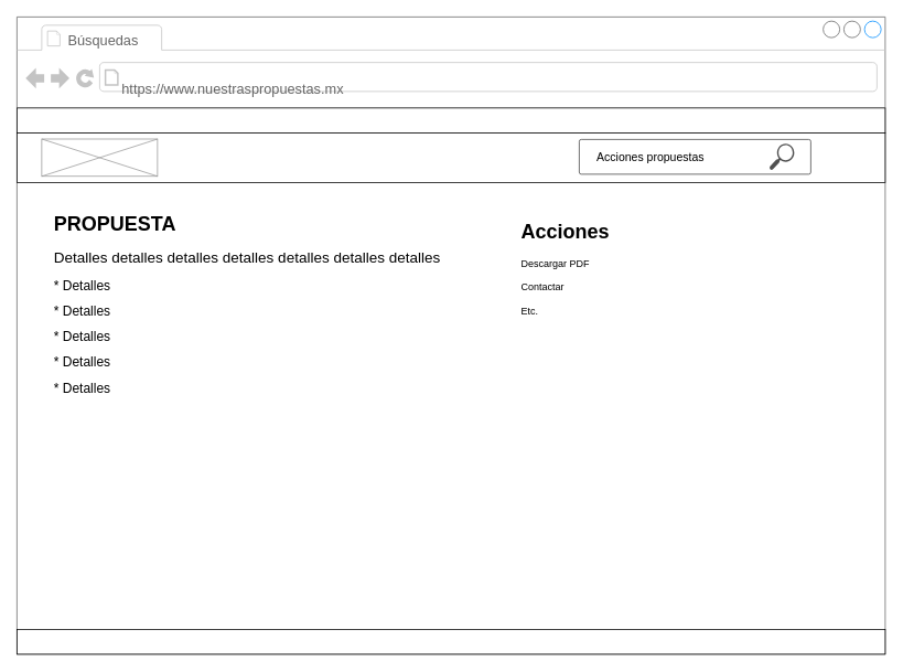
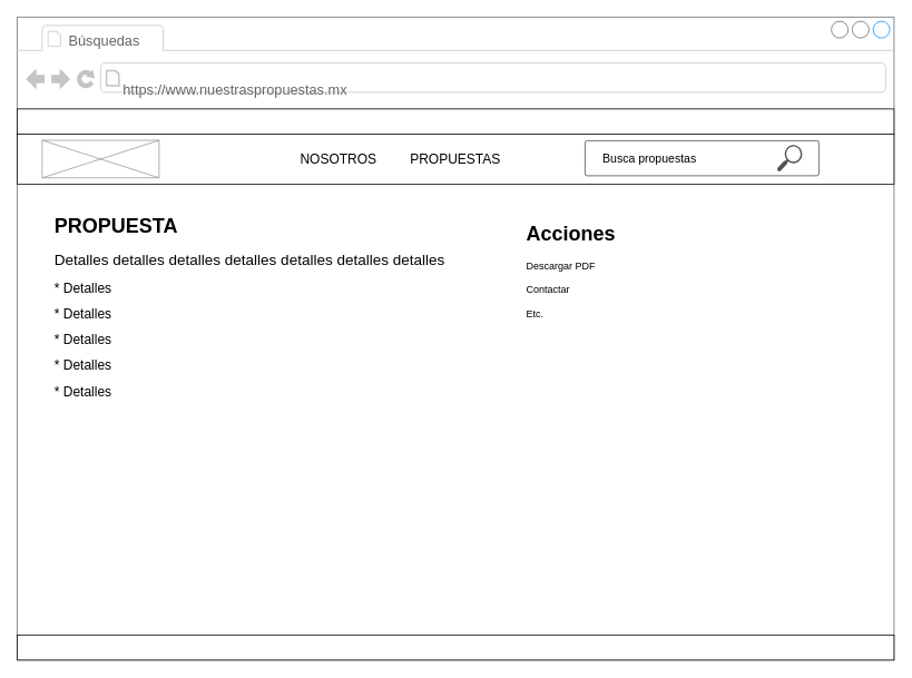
  <mxCell id="0" />
  <mxCell id="1" parent="0" />
  <mxCell id="2" value="" style="strokeWidth=1;shadow=0;dashed=0;align=center;html=1;shape=mxgraph.mockup.containers.browserWindow;rSize=0;strokeColor=#666666;mainText=,;recursiveResize=0;rounded=0;labelBackgroundColor=none;fontFamily=Verdana;fontSize=12" parent="1" vertex="1"><mxGeometry x="20" y="20" width="1050" height="770" as="geometry" /></mxCell>
  <mxCell id="3" value="Búsquedas" style="strokeWidth=1;shadow=0;dashed=0;align=center;html=1;shape=mxgraph.mockup.containers.anchor;fontSize=17;fontColor=#666666;align=left;" parent="2" vertex="1"><mxGeometry x="60" y="12" width="150" height="35" as="geometry" /></mxCell>
  <mxCell id="4" value="https://www.nuestraspropuestas.mx" style="strokeWidth=1;shadow=0;dashed=0;align=center;html=1;shape=mxgraph.mockup.containers.anchor;rSize=0;fontSize=17;fontColor=#666666;align=left;" parent="2" vertex="1"><mxGeometry x="125" y="75" width="250" height="26" as="geometry" /></mxCell>
  <mxCell id="5" value="" style="rounded=0;whiteSpace=wrap;html=1;" vertex="1" parent="2"><mxGeometry y="110" width="1050" height="30" as="geometry" /></mxCell>
  <mxCell id="6" value="" style="shape=image;html=1;verticalAlign=top;verticalLabelPosition=bottom;labelBackgroundColor=#ffffff;imageAspect=0;aspect=fixed;image=https://cdn0.iconfinder.com/data/icons/typicons-2/24/social-facebook-128.png" vertex="1" parent="2"><mxGeometry x="440" y="110" width="30" height="30" as="geometry" /></mxCell>
  <mxCell id="7" value="" style="shape=image;html=1;verticalAlign=top;verticalLabelPosition=bottom;labelBackgroundColor=#ffffff;imageAspect=0;aspect=fixed;image=https://cdn3.iconfinder.com/data/icons/picons-social/57/03-twitter-128.png" vertex="1" parent="2"><mxGeometry x="480" y="115" width="20" height="20" as="geometry" /></mxCell>
  <mxCell id="8" value="" style="rounded=0;whiteSpace=wrap;html=1;" vertex="1" parent="2"><mxGeometry y="140" width="1050" height="60" as="geometry" /></mxCell>
  <mxCell id="9" value="" style="verticalLabelPosition=bottom;shadow=0;dashed=0;align=center;html=1;verticalAlign=top;strokeWidth=1;shape=mxgraph.mockup.graphics.simpleIcon;strokeColor=#999999;" vertex="1" parent="2"><mxGeometry x="30" y="147.5" width="140" height="45" as="geometry" /></mxCell>
- <mxCell id="12" value="&lt;font style=&quot;font-size: 14px&quot;&gt;&amp;nbsp; &amp;nbsp; &amp;nbsp;Acciones propuestas&lt;/font&gt;" style="strokeWidth=1;html=1;shadow=0;dashed=0;shape=mxgraph.ios.iTextInput;strokeColor=#444444;buttonText=;fontSize=8;whiteSpace=wrap;align=left;" vertex="1" parent="2"><mxGeometry x="680" y="148" width="280" height="42" as="geometry" /></mxCell>
+ <mxCell id="10" value="&lt;font size=&quot;3&quot;&gt;NOSOTROS&lt;/font&gt;" style="text;html=1;strokeColor=none;fillColor=none;align=center;verticalAlign=middle;whiteSpace=wrap;rounded=0;" vertex="1" parent="2"><mxGeometry x="330" y="160" width="110" height="20" as="geometry" /></mxCell>
+ <mxCell id="11" value="&lt;font size=&quot;3&quot;&gt;PROPUESTAS&lt;/font&gt;" style="text;html=1;strokeColor=none;fillColor=none;align=center;verticalAlign=middle;whiteSpace=wrap;rounded=0;" vertex="1" parent="2"><mxGeometry x="470" y="160" width="110" height="20" as="geometry" /></mxCell>
+ <mxCell id="12" value="&lt;font style=&quot;font-size: 14px&quot;&gt;&amp;nbsp; &amp;nbsp; &amp;nbsp;Busca propuestas&lt;/font&gt;" style="strokeWidth=1;html=1;shadow=0;dashed=0;shape=mxgraph.ios.iTextInput;strokeColor=#444444;buttonText=;fontSize=8;whiteSpace=wrap;align=left;" vertex="1" parent="2"><mxGeometry x="680" y="148" width="280" height="42" as="geometry" /></mxCell>
  <mxCell id="13" value="" style="sketch=0;pointerEvents=1;shadow=0;dashed=0;html=1;strokeColor=none;fillColor=#505050;labelPosition=center;verticalLabelPosition=bottom;verticalAlign=top;outlineConnect=0;align=center;shape=mxgraph.office.concepts.search;" vertex="1" parent="2"><mxGeometry x="910" y="153" width="30" height="32" as="geometry" /></mxCell>
  <mxCell id="14" value="" style="rounded=0;whiteSpace=wrap;html=1;" vertex="1" parent="2"><mxGeometry y="740" width="1050" height="30" as="geometry" /></mxCell>
  <mxCell id="15" value="&lt;h1&gt;PROPUESTA&lt;/h1&gt;&lt;h1&gt;&lt;p style=&quot;font-size: 12px ; font-weight: 400&quot;&gt;&lt;font style=&quot;font-size: 18px&quot;&gt;Detalles detalles detalles detalles detalles detalles detalles&lt;/font&gt;&lt;/p&gt;&lt;p style=&quot;font-size: 12px ; font-weight: 400&quot;&gt;&lt;font size=&quot;3&quot;&gt;* Detalles&lt;/font&gt;&lt;/p&gt;&lt;p style=&quot;font-size: 12px ; font-weight: 400&quot;&gt;&lt;font size=&quot;3&quot;&gt;* Detalles&lt;br&gt;&lt;/font&gt;&lt;/p&gt;&lt;p style=&quot;font-size: 12px ; font-weight: 400&quot;&gt;&lt;font size=&quot;3&quot;&gt;* Detalles&lt;br&gt;&lt;/font&gt;&lt;/p&gt;&lt;p style=&quot;font-size: 12px ; font-weight: 400&quot;&gt;&lt;font size=&quot;3&quot;&gt;* Detalles&lt;br&gt;&lt;/font&gt;&lt;/p&gt;&lt;p style=&quot;font-size: 12px ; font-weight: 400&quot;&gt;&lt;font size=&quot;3&quot;&gt;* Detalles&lt;/font&gt;&lt;/p&gt;&lt;/h1&gt;" style="text;html=1;strokeColor=none;fillColor=none;spacing=5;spacingTop=-20;whiteSpace=wrap;overflow=hidden;rounded=0;" vertex="1" parent="2"><mxGeometry x="40" y="230" width="640" height="320" as="geometry" /></mxCell>
  <mxCell id="16" value="&lt;h1&gt;Acciones&lt;/h1&gt;&lt;div&gt;Descargar PDF&lt;/div&gt;&lt;div&gt;&lt;br&gt;&lt;/div&gt;&lt;div&gt;Contactar&amp;nbsp;&lt;/div&gt;&lt;div&gt;&lt;br&gt;&lt;/div&gt;&lt;div&gt;Etc.&lt;/div&gt;" style="text;html=1;strokeColor=none;fillColor=none;spacing=5;spacingTop=-20;whiteSpace=wrap;overflow=hidden;rounded=0;" vertex="1" parent="2"><mxGeometry x="605" y="240" width="445" height="320" as="geometry" /></mxCell>
